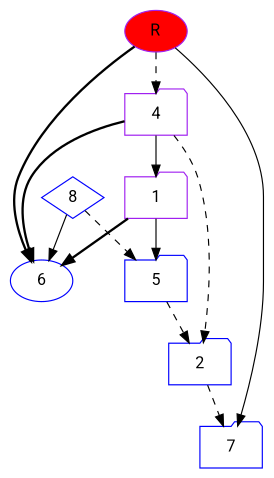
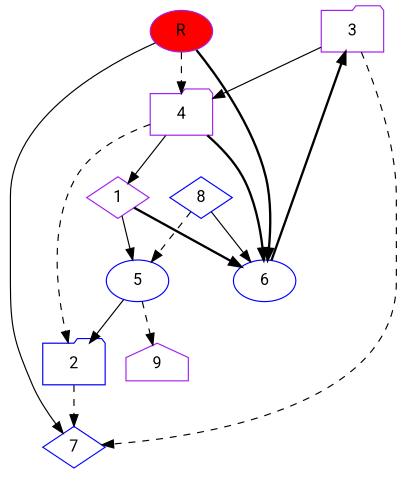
  digraph {
    fontname=Roboto
    node [color=blue fontname=Roboto shape=ellipse]
    edge [fontname=Roboto style=solid]
-   5 [shape=folder]
-   1 [color=purple shape=folder]
+   5
+   1 [color=purple shape=diamond]
    6
    2 [shape=folder]
-   7 [shape=folder]
+   9 [color=purple shape=house]
+   3 [color=purple shape=folder]
+   7 [shape=diamond]
    4 [color=purple shape=folder]
    8 [shape=diamond]
    R [color=purple fillcolor="#ff0000" style=filled]
-   5 -> 2 [style=dashed]
+   5 -> 2
+   5 -> 9 [style=dashed]
    1 -> 5
    1 -> 6 [style=bold]
+   6 -> 3 [style=bold]
    2 -> 7 [style=dashed]
+   3 -> 7 [style=dashed]
+   3 -> 4
    4 -> 1
    4 -> 6 [style=bold]
    4 -> 2 [style=dashed]
    8 -> 5 [style=dashed]
    8 -> 6
    R -> 6 [style=bold]
    R -> 7
    R -> 4 [style=dashed]
  }
